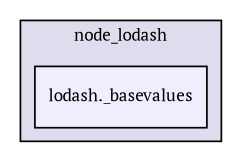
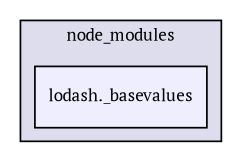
  digraph {
    compound=true
    fontname="PT Serif"
    n1 [fillcolor="#eeeeff" fontname="PT Serif" fontsize=10 label="lodash._basevalues" pencolor=black shape=box style=filled]
    subgraph cluster_1 {
      bgcolor="#ddddee"
      fontsize=10
-     label=node_lodash
+     label=node_modules
      pencolor=black
      n1
    }
  }
